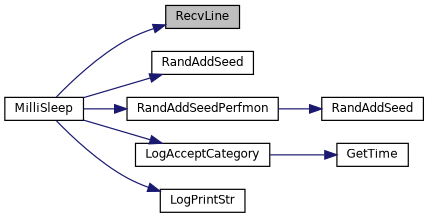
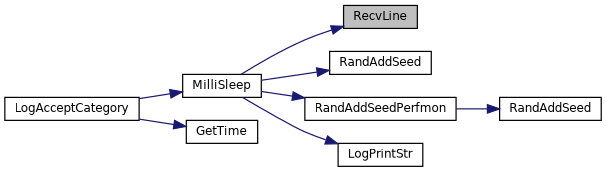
  digraph {
    rankdir=LR
    node [color=black fillcolor=white fontname=Helvetica fontsize=10 shape=record style=filled]
    edge [color=midnightblue fontname=Helvetica fontsize=10 labelfontname=Helvetica labelfontsize=10 style=solid]
    n1 [fillcolor=grey75 fontcolor=black height=0.2 label=RecvLine width=0.4]
    n2 [height=0.2 label=MilliSleep width=0.4]
    n3 [height=0.2 label=RandAddSeed width=0.4]
    n4 [height=0.2 label=RandAddSeedPerfmon width=0.4]
    n5 [height=0.2 label=LogAcceptCategory width=0.4]
    n6 [height=0.2 label=LogPrintStr width=0.4]
    n7 [height=0.2 label=RandAddSeed width=0.4]
    n8 [height=0.2 label=GetTime width=0.4]
    n2 -> n1
    n2 -> n3
    n2 -> n4
-   n2 -> n5
+   n5 -> n2
    n2 -> n6
    n4 -> n7
    n5 -> n8
  }
